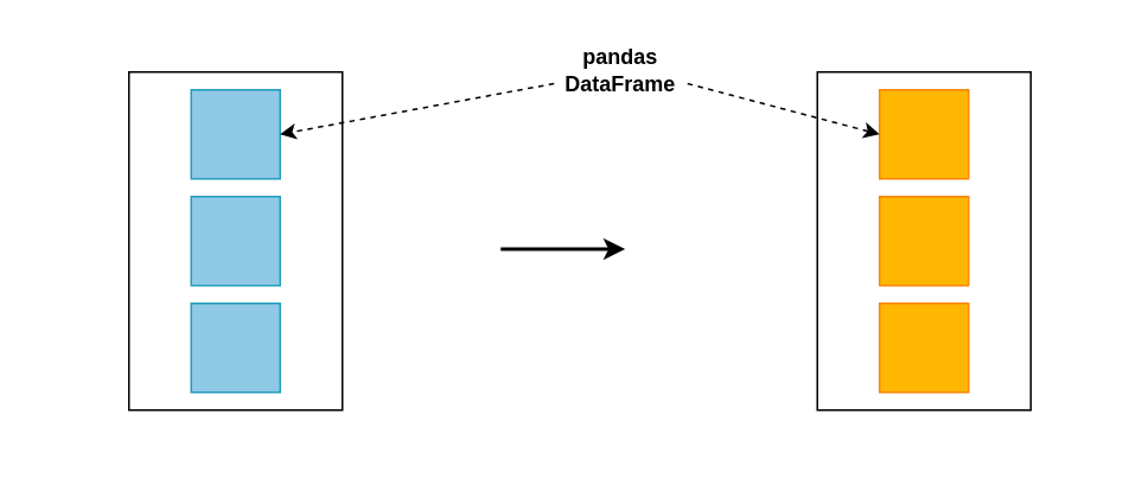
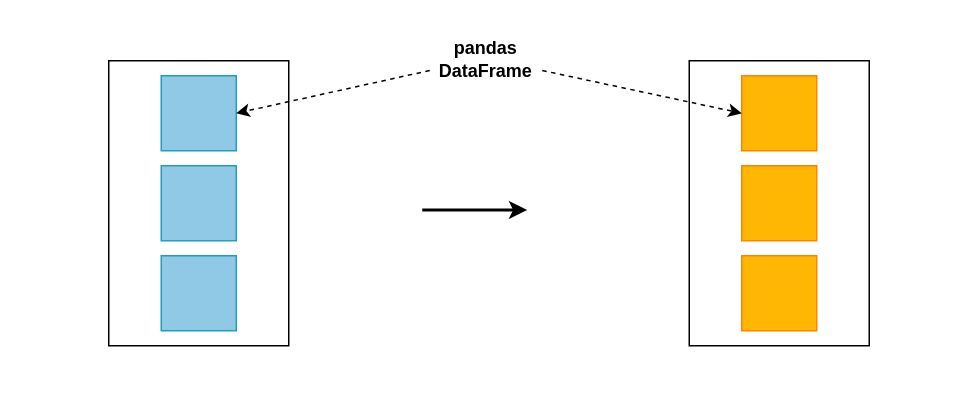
  <mxCell id="0" />
  <mxCell id="1" parent="0" />
  <mxCell id="2" value="" style="rounded=0;whiteSpace=wrap;html=1;strokeColor=none;fillColor=none;" parent="1" vertex="1"><mxGeometry x="20" y="20" width="600" height="230" as="geometry" /></mxCell>
  <mxCell id="3" value="" style="rounded=0;whiteSpace=wrap;html=1;fontFamily=Courier New;fontSize=16;fillColor=none;" parent="1" vertex="1"><mxGeometry x="459" y="40" width="120" height="190" as="geometry" /></mxCell>
  <mxCell id="4" value="" style="rounded=0;whiteSpace=wrap;html=1;fontFamily=Courier New;fontSize=16;fillColor=none;" parent="1" vertex="1"><mxGeometry x="72" y="40" width="120" height="190" as="geometry" /></mxCell>
  <mxCell id="5" value="" style="whiteSpace=wrap;html=1;aspect=fixed;fillColor=#90C9E6;strokeColor=#219EBC;" parent="1" vertex="1"><mxGeometry x="107" y="50" width="50" height="50" as="geometry" /></mxCell>
  <mxCell id="6" value="" style="endArrow=classic;html=1;rounded=0;strokeWidth=2;" parent="1" edge="1"><mxGeometry width="50" height="50" relative="1" as="geometry"><mxPoint x="281" y="139.5" as="sourcePoint" /><mxPoint x="351" y="139.5" as="targetPoint" /></mxGeometry></mxCell>
  <mxCell id="7" value="" style="whiteSpace=wrap;html=1;aspect=fixed;fillColor=#90C9E6;strokeColor=#219EBC;" parent="1" vertex="1"><mxGeometry x="107" y="110" width="50" height="50" as="geometry" /></mxCell>
  <mxCell id="8" value="" style="whiteSpace=wrap;html=1;aspect=fixed;fillColor=#90C9E6;strokeColor=#219EBC;" parent="1" vertex="1"><mxGeometry x="107" y="170" width="50" height="50" as="geometry" /></mxCell>
  <mxCell id="9" value="" style="whiteSpace=wrap;html=1;aspect=fixed;fillColor=#FFB703;strokeColor=#FB8402;" vertex="1" parent="1"><mxGeometry x="494" y="50" width="50" height="50" as="geometry" /></mxCell>
  <mxCell id="10" value="" style="whiteSpace=wrap;html=1;aspect=fixed;fillColor=#FFB703;strokeColor=#FB8402;" vertex="1" parent="1"><mxGeometry x="494" y="110" width="50" height="50" as="geometry" /></mxCell>
  <mxCell id="11" value="" style="whiteSpace=wrap;html=1;aspect=fixed;fillColor=#FFB703;strokeColor=#FB8402;" vertex="1" parent="1"><mxGeometry x="494" y="170" width="50" height="50" as="geometry" /></mxCell>
- <mxCell id="12" value="&lt;b&gt;pandas&lt;br&gt;DataFrame&lt;/b&gt;" style="text;html=1;strokeColor=none;fillColor=none;align=center;verticalAlign=middle;whiteSpace=wrap;rounded=0;" vertex="1" parent="1"><mxGeometry x="311" y="24" width="75" height="30" as="geometry" /></mxCell>
+ <mxCell id="12" value="&lt;b&gt;pandas&lt;br&gt;DataFrame&lt;/b&gt;" style="text;html=1;strokeColor=none;fillColor=none;align=center;verticalAlign=middle;whiteSpace=wrap;rounded=0;" vertex="1" parent="1"><mxGeometry x="286" y="24" width="75" height="30" as="geometry" /></mxCell>
  <mxCell id="13" value="" style="endArrow=classic;html=1;rounded=0;exitX=0;exitY=0.75;exitDx=0;exitDy=0;entryX=1;entryY=0.5;entryDx=0;entryDy=0;dashed=1;" edge="1" parent="1" source="12" target="5"><mxGeometry width="50" height="50" relative="1" as="geometry"><mxPoint x="135" y="30" as="sourcePoint" /><mxPoint x="185" y="-20" as="targetPoint" /></mxGeometry></mxCell>
  <mxCell id="14" value="" style="endArrow=classic;html=1;rounded=0;exitX=1;exitY=0.75;exitDx=0;exitDy=0;entryX=0;entryY=0.5;entryDx=0;entryDy=0;dashed=1;" edge="1" parent="1" source="12" target="9"><mxGeometry width="50" height="50" relative="1" as="geometry"><mxPoint x="296" y="57" as="sourcePoint" /><mxPoint x="167" y="85" as="targetPoint" /></mxGeometry></mxCell>
